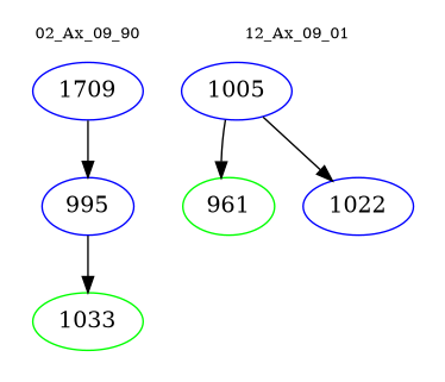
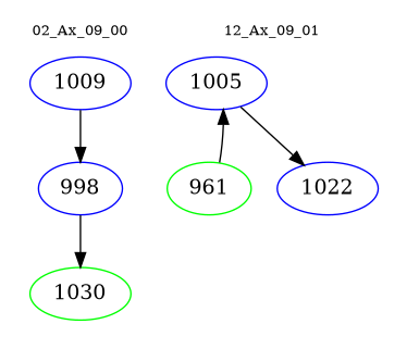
  digraph {
    node [color=blue]
    edge [color=black]
-   n1 [label=1709]
-   n2 [label=995]
-   n3 [color=green label=1033]
+   n1 [label=1009]
+   n2 [label=998]
+   n3 [color=green label=1030]
    n4 [label=1005]
    n5 [color=green label=961]
    n6 [label=1022]
    subgraph cluster_1 {
      color=white
      fontsize=10
-     label="02_Ax_09_90"
+     label="02_Ax_09_00"
      n1
      n2
      n3
    }
    subgraph cluster_2 {
      color=white
      fontsize=10
      label="12_Ax_09_01"
      n4
      n5
      n6
    }
    n1 -> n2
    n2 -> n3
-   n4 -> n5
+   n5 -> n4
    n4 -> n6
  }
